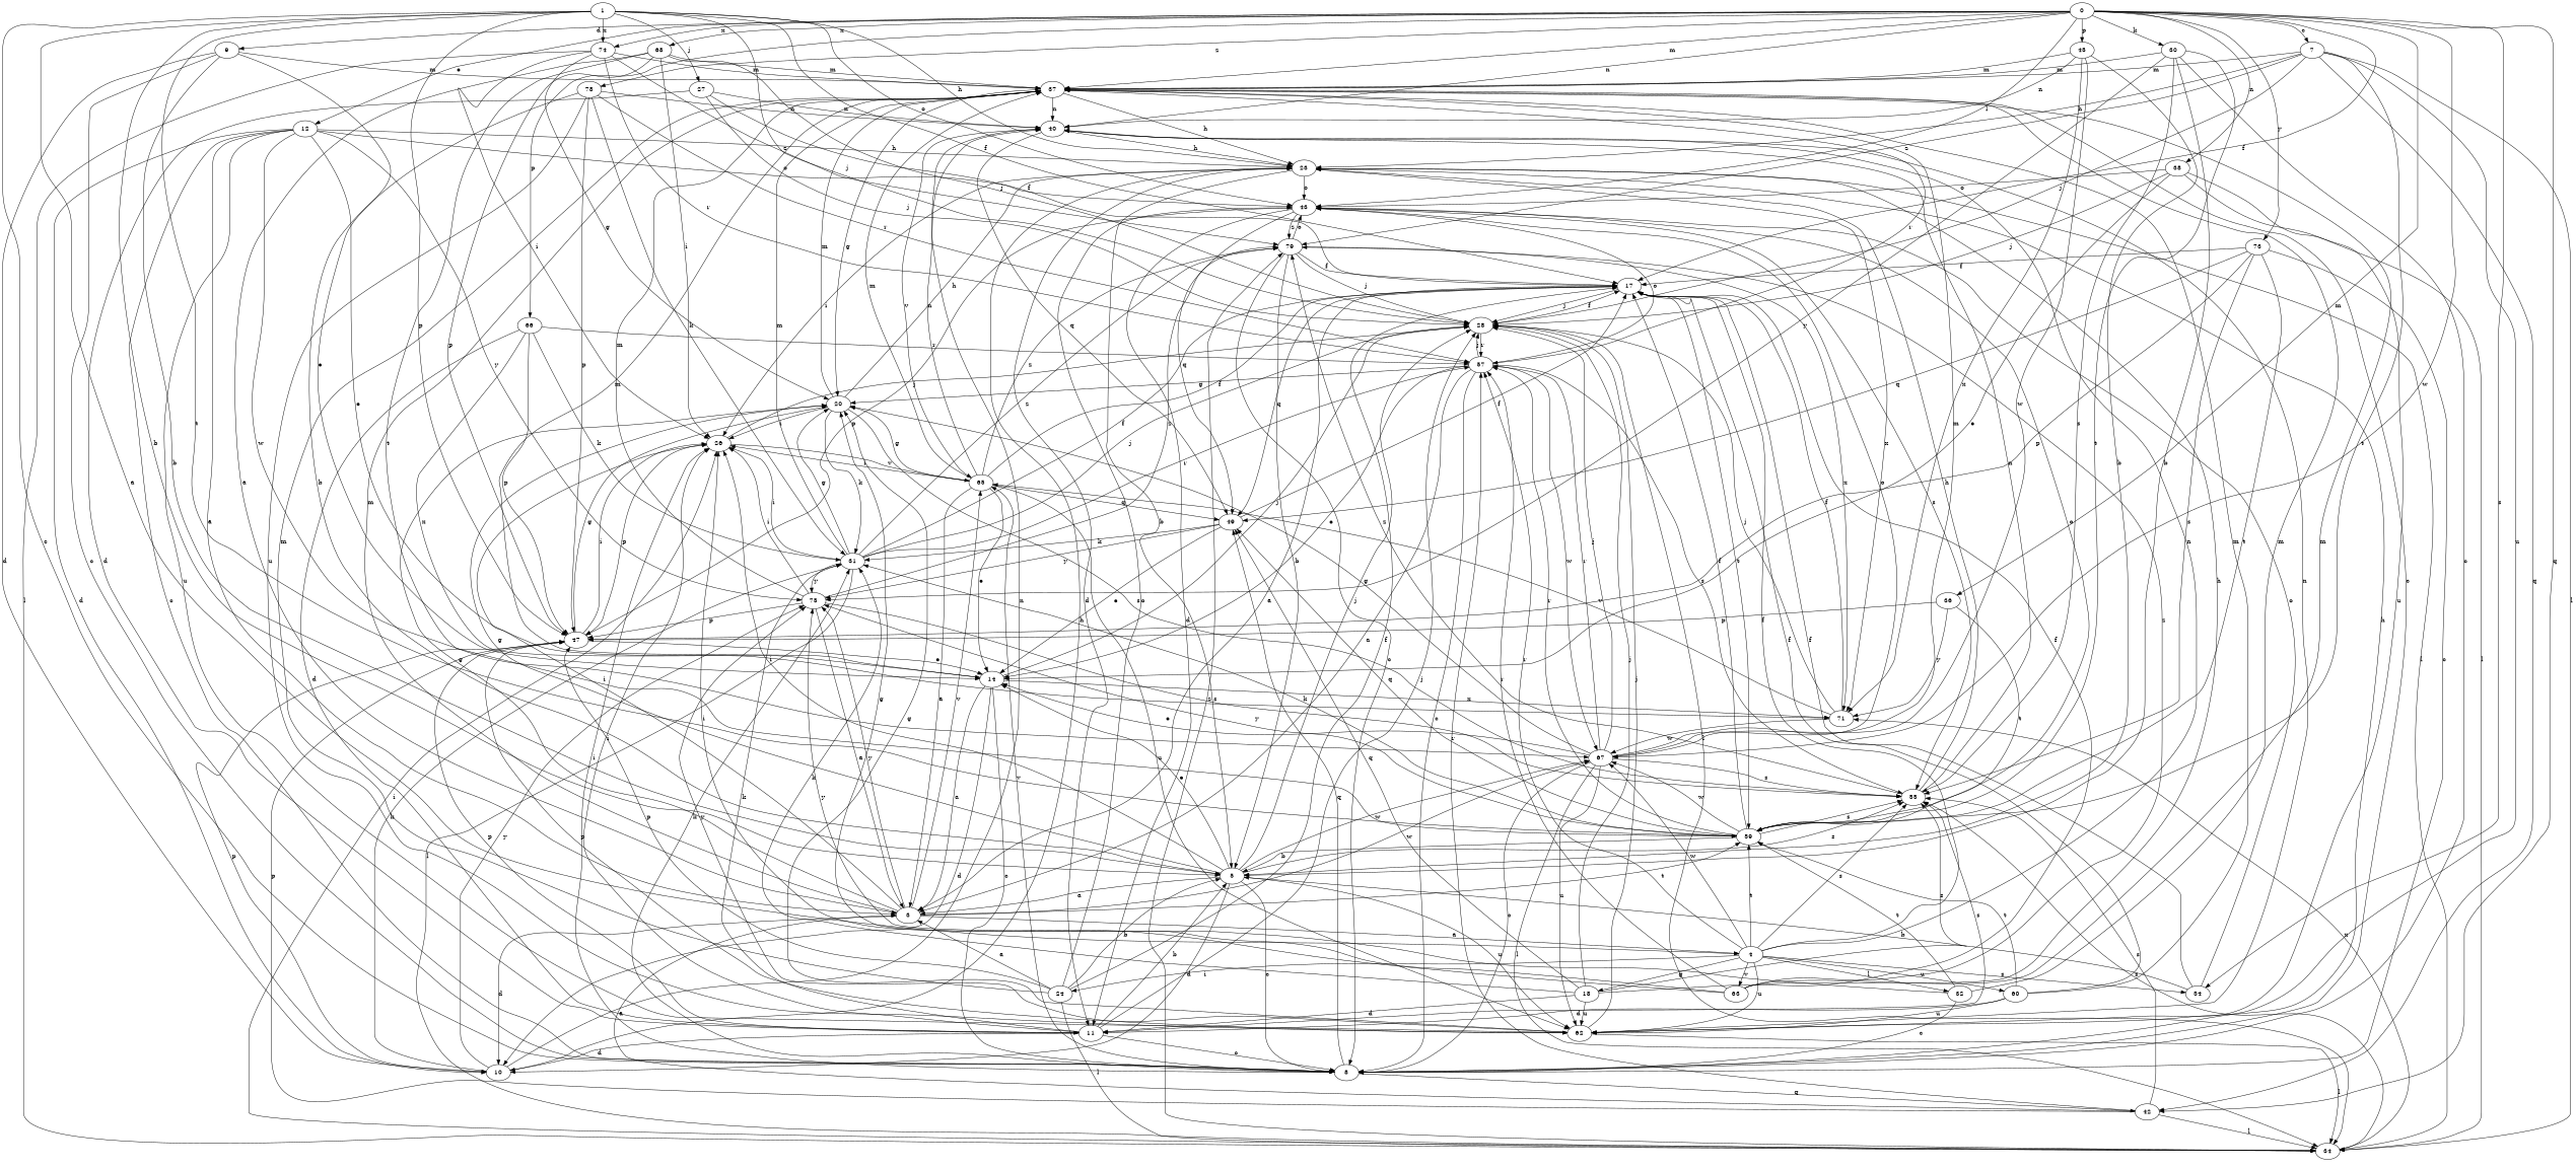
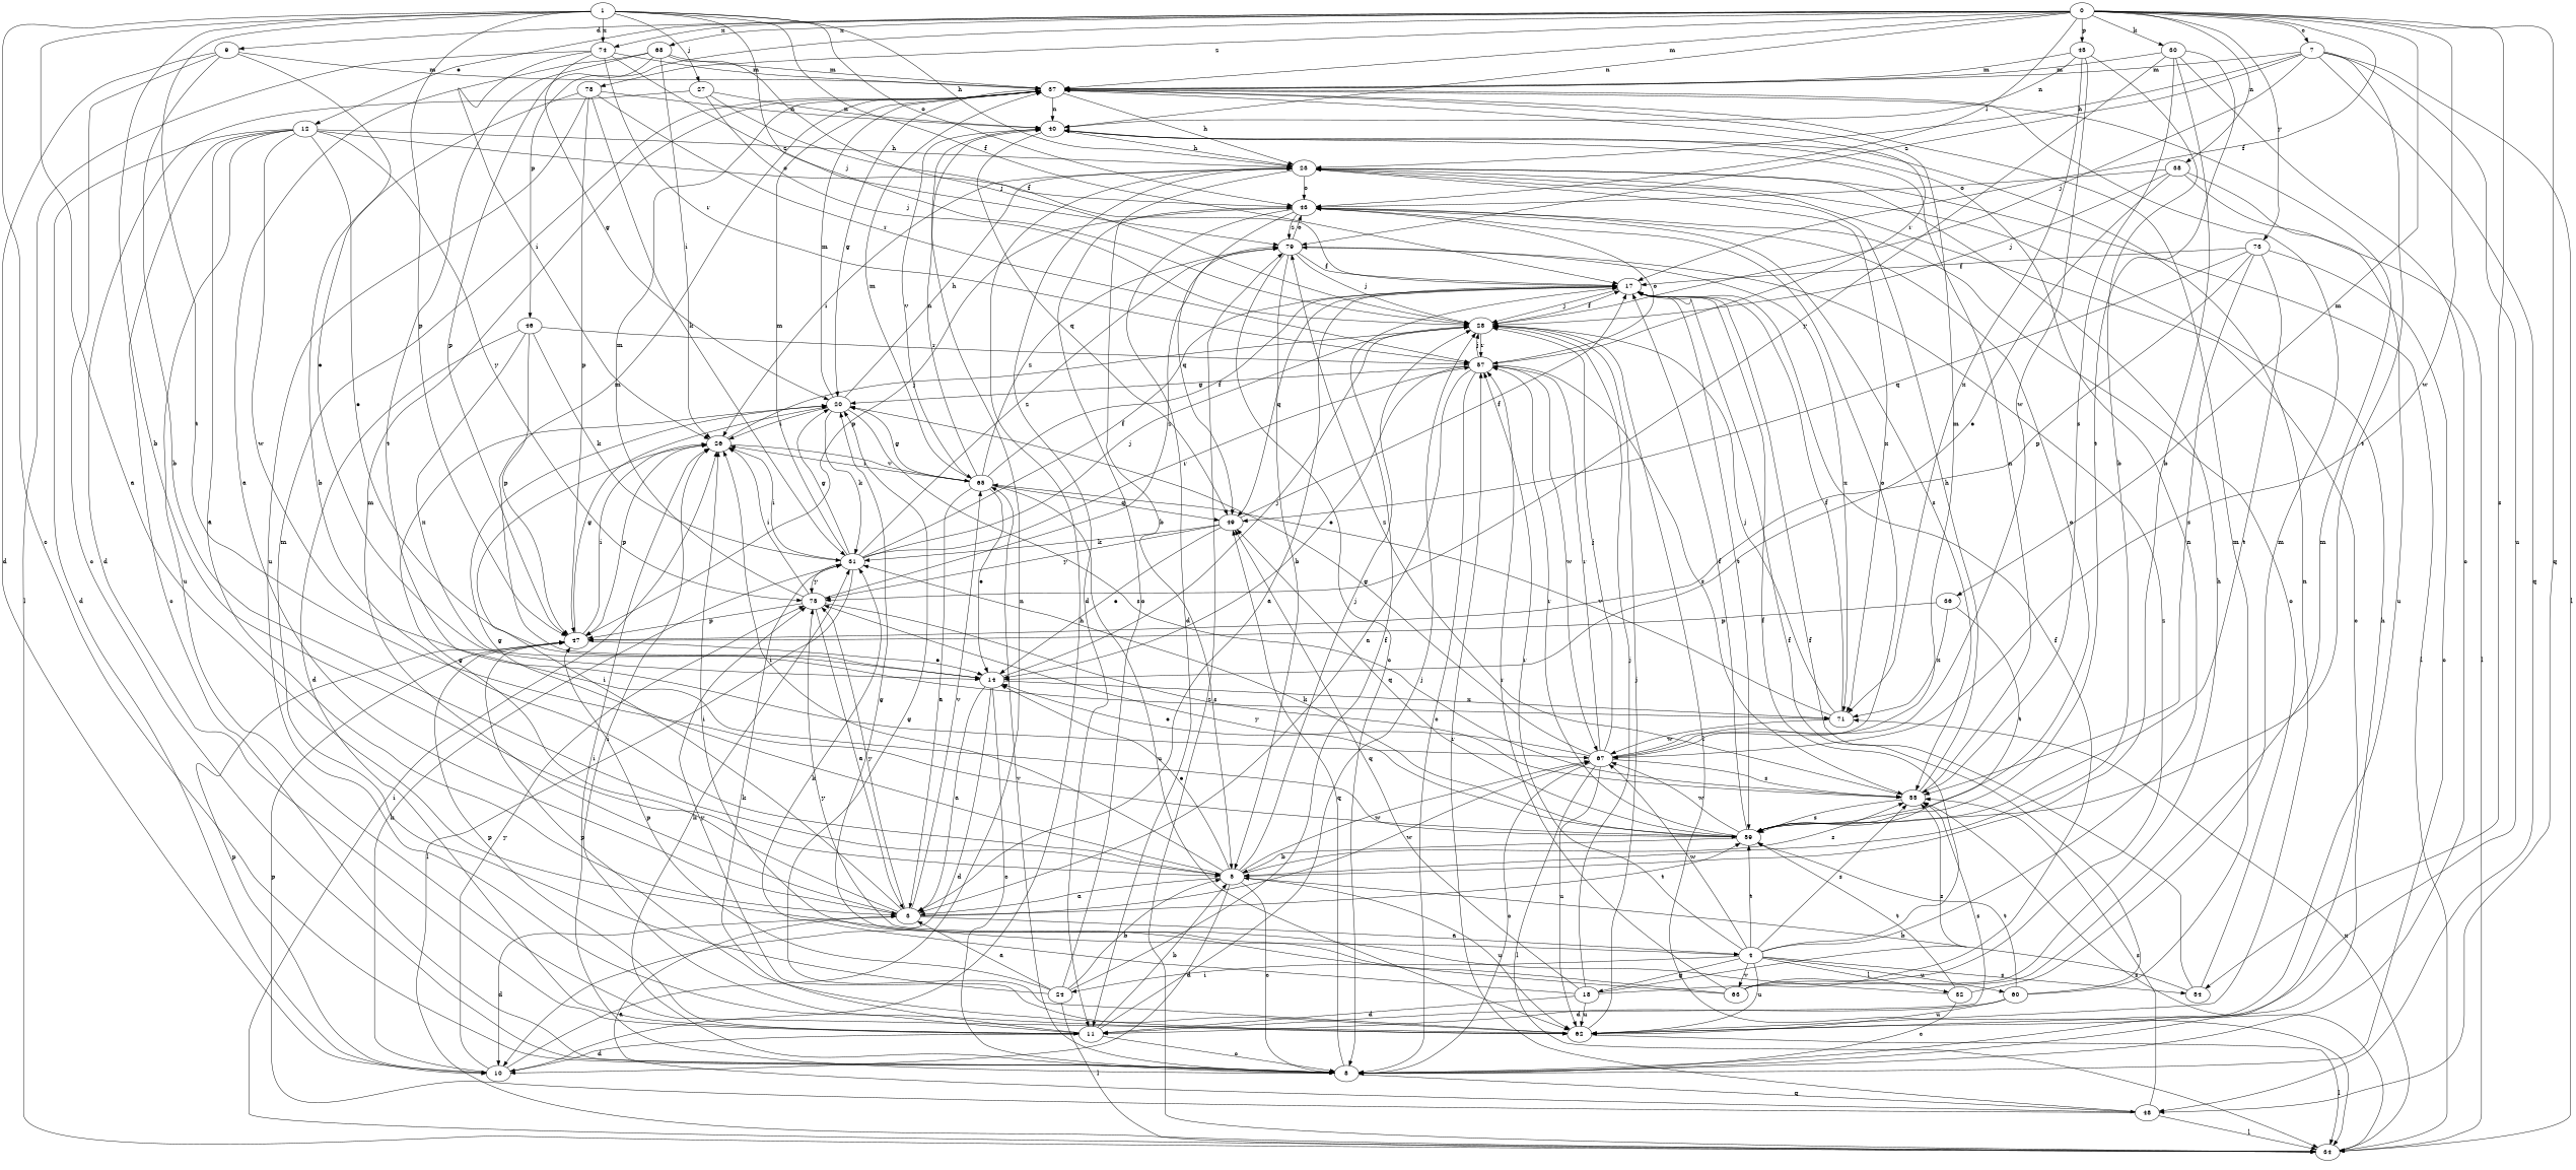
  strict digraph {
    0
    7
    9
    12
    17
    30
    36
    37
    38
    40
    43
    45
-   46 [label=66]
-   48 [label=42]
+   46
+   48
    54
    67
    68
    n18 [label=74]
    73
    78
    23
    28
    59
    62
    34
    79
    5
    8
    10
    14
    3
    75
    49
    55
    47
    71
    n37 [label=57]
    20
    65
    11
    31
    26
    1
    n44 [label=4]
    27
    18
    24
    32
    60
    63
    0 -> 7 [label=c]
    0 -> 9 [label=d]
    0 -> 12 [label=e]
    0 -> 17 [label=f]
    0 -> 30 [label=k]
    0 -> 36 [label=m]
    0 -> 37 [label=m]
    0 -> 38 [label=n]
    0 -> 40 [label=n]
    0 -> 43 [label=l]
    0 -> 45 [label=p]
    0 -> 46 [label=p]
    0 -> 48 [label=q]
    0 -> 54 [label=s]
    0 -> 67 [label=w]
    0 -> 68 [label=x]
    0 -> n18 [label=x]
    0 -> 73 [label=y]
    0 -> 78 [label=z]
    7 -> 37 [label=m]
    7 -> 48 [label=q]
    7 -> 23 [label=h]
    7 -> 28 [label=j]
    7 -> 59 [label=t]
    7 -> 62 [label=u]
    7 -> 34 [label=l]
    7 -> 79 [label=z]
    9 -> 37 [label=m]
    9 -> 5 [label=b]
    9 -> 8 [label=c]
    9 -> 10 [label=d]
    9 -> 14 [label=e]
    12 -> 43 [label=o]
    12 -> 67 [label=w]
    12 -> 23 [label=h]
    12 -> 62 [label=u]
    12 -> 8 [label=c]
    12 -> 10 [label=d]
    12 -> 14 [label=e]
    12 -> 3 [label=a]
    12 -> 75 [label=y]
    17 -> 28 [label=j]
    17 -> 59 [label=t]
    17 -> 3 [label=a]
    17 -> 49 [label=q]
    30 -> 37 [label=m]
    30 -> 59 [label=t]
    30 -> 5 [label=b]
    30 -> 8 [label=c]
    30 -> 75 [label=y]
    30 -> 55 [label=s]
    36 -> 59 [label=t]
    36 -> 47 [label=p]
-   36 -> 71 [label=y]
+   36 -> 71 [label=x]
    37 -> 40 [label=n]
    37 -> 23 [label=h]
    37 -> n37 [label=r]
    37 -> 20 [label=g]
    38 -> 43 [label=o]
    38 -> 28 [label=j]
    38 -> 62 [label=u]
    38 -> 34 [label=l]
    38 -> 14 [label=e]
    40 -> 23 [label=h]
    40 -> 49 [label=q]
    40 -> 65 [label=v]
    43 -> 79 [label=z]
    43 -> 49 [label=q]
    43 -> 55 [label=s]
    43 -> 47 [label=p]
    43 -> 11 [label=d]
    45 -> 37 [label=m]
    45 -> 40 [label=n]
    45 -> 67 [label=w]
    45 -> 5 [label=b]
    45 -> 71 [label=x]
    46 -> 47 [label=p]
    46 -> 71 [label=x]
    46 -> n37 [label=r]
    46 -> 11 [label=d]
    46 -> 31 [label=k]
    48 -> 34 [label=l]
    48 -> 3 [label=a]
    48 -> 55 [label=s]
    48 -> 47 [label=p]
    48 -> n37 [label=r]
    54 -> 17 [label=f]
    54 -> 43 [label=o]
    54 -> 5 [label=b]
    67 -> 37 [label=m]
    67 -> 43 [label=o]
    67 -> 28 [label=j]
    67 -> 62 [label=u]
    67 -> 34 [label=l]
    67 -> 8 [label=c]
    67 -> 14 [label=e]
    67 -> 55 [label=s]
    67 -> n37 [label=r]
    67 -> 20 [label=g]
    68 -> 37 [label=m]
    68 -> 28 [label=j]
    68 -> 59 [label=t]
    68 -> 3 [label=a]
    68 -> 47 [label=p]
    68 -> 26 [label=i]
    n18 -> 37 [label=m]
    n18 -> 34 [label=l]
    n18 -> 79 [label=z]
    n18 -> n37 [label=r]
    n18 -> 20 [label=g]
    n18 -> 26 [label=i]
    73 -> 17 [label=f]
    73 -> 59 [label=t]
    73 -> 8 [label=c]
    73 -> 49 [label=q]
    73 -> 55 [label=s]
    73 -> 47 [label=p]
    78 -> 40 [label=n]
    78 -> 62 [label=u]
    78 -> 5 [label=b]
    78 -> 47 [label=p]
    78 -> n37 [label=r]
    78 -> 31 [label=k]
    23 -> 43 [label=o]
    23 -> 34 [label=l]
    23 -> 5 [label=b]
-   37 -> 8 [label=c]
+   23 -> 8 [label=c]
    23 -> 71 [label=x]
    23 -> 11 [label=d]
    23 -> 26 [label=i]
    28 -> 17 [label=f]
    28 -> 34 [label=l]
    28 -> n37 [label=r]
    59 -> 17 [label=f]
    59 -> 43 [label=o]
    59 -> 67 [label=w]
    59 -> 5 [label=b]
    59 -> 75 [label=y]
    59 -> 49 [label=q]
-   59 -> 55 [label=s]
+   55 -> 59 [label=s]
    59 -> n37 [label=r]
    59 -> 31 [label=k]
    62 -> 40 [label=n]
    62 -> 28 [label=j]
    62 -> 34 [label=l]
    62 -> 75 [label=y]
    62 -> 47 [label=p]
    62 -> 20 [label=g]
    34 -> 79 [label=z]
    34 -> 55 [label=s]
    34 -> 71 [label=x]
    34 -> 26 [label=i]
    79 -> 17 [label=f]
    79 -> 43 [label=o]
    79 -> 28 [label=j]
    79 -> 5 [label=b]
    79 -> 8 [label=c]
    79 -> 71 [label=x]
    5 -> 67 [label=w]
    5 -> 28 [label=j]
    5 -> 62 [label=u]
    5 -> 8 [label=c]
    5 -> 10 [label=d]
    5 -> 14 [label=e]
    5 -> 3 [label=a]
    5 -> 55 [label=s]
    5 -> 20 [label=g]
    5 -> 26 [label=i]
    8 -> 48 [label=q]
    8 -> 23 [label=h]
    8 -> 49 [label=q]
    8 -> 65 [label=v]
    8 -> 31 [label=k]
    8 -> 26 [label=i]
    10 -> 40 [label=n]
    10 -> 23 [label=h]
    10 -> 75 [label=y]
    10 -> 47 [label=p]
    10 -> 31 [label=k]
    14 -> 37 [label=m]
    14 -> 28 [label=j]
    14 -> 8 [label=c]
    14 -> 10 [label=d]
    14 -> 3 [label=a]
    14 -> 71 [label=x]
    3 -> 37 [label=m]
    3 -> 67 [label=w]
    3 -> 59 [label=t]
    3 -> 10 [label=d]
    3 -> 75 [label=y]
    3 -> 20 [label=g]
    3 -> 65 [label=v]
    3 -> 26 [label=i]
    3 -> n44 [label=a]
    75 -> 37 [label=m]
    75 -> 79 [label=z]
    75 -> 3 [label=a]
    75 -> 55 [label=s]
    75 -> 47 [label=p]
    75 -> 26 [label=i]
    49 -> 17 [label=f]
    49 -> 14 [label=e]
    49 -> 75 [label=y]
    49 -> 31 [label=k]
    55 -> 40 [label=n]
    55 -> 23 [label=h]
    55 -> 79 [label=z]
    47 -> 14 [label=e]
    47 -> 20 [label=g]
    47 -> 26 [label=i]
    71 -> 17 [label=f]
    71 -> 67 [label=w]
    71 -> 28 [label=j]
    71 -> 65 [label=v]
    n37 -> 43 [label=o]
    n37 -> 67 [label=w]
    n37 -> 28 [label=j]
    n37 -> 8 [label=c]
    n37 -> 14 [label=e]
    n37 -> 3 [label=a]
    n37 -> 55 [label=s]
    n37 -> 20 [label=g]
    20 -> 37 [label=m]
    20 -> 23 [label=h]
    20 -> 55 [label=s]
    20 -> 31 [label=k]
    20 -> 26 [label=i]
    65 -> 17 [label=f]
    65 -> 37 [label=m]
    65 -> 40 [label=n]
    65 -> 62 [label=u]
    65 -> 79 [label=z]
    65 -> 14 [label=e]
    65 -> 3 [label=a]
    65 -> 49 [label=q]
    65 -> 20 [label=g]
    65 -> 26 [label=i]
    11 -> 28 [label=j]
    11 -> 5 [label=b]
    11 -> 8 [label=c]
    11 -> 10 [label=d]
    11 -> 55 [label=s]
    11 -> 47 [label=p]
    11 -> 31 [label=k]
    11 -> 26 [label=i]
    31 -> 17 [label=f]
    31 -> 37 [label=m]
    31 -> 28 [label=j]
    31 -> 34 [label=l]
    31 -> 79 [label=z]
    31 -> 75 [label=y]
    31 -> n37 [label=r]
    31 -> 20 [label=g]
    31 -> 26 [label=i]
    26 -> 28 [label=j]
    26 -> 47 [label=p]
    26 -> 65 [label=v]
    1 -> 17 [label=f]
    1 -> 43 [label=o]
    1 -> n18 [label=x]
    1 -> 23 [label=h]
    1 -> 28 [label=j]
    1 -> 59 [label=t]
    1 -> 5 [label=b]
    1 -> 8 [label=c]
    1 -> 47 [label=p]
    1 -> n44 [label=a]
    1 -> 27 [label=j]
    n44 -> 17 [label=f]
    n44 -> 40 [label=n]
    n44 -> 54 [label=s]
    n44 -> 67 [label=w]
    n44 -> 59 [label=t]
    n44 -> 62 [label=u]
    n44 -> 55 [label=s]
    n44 -> n37 [label=r]
    n44 -> 18 [label=g]
    n44 -> 24 [label=i]
    n44 -> 32 [label=l]
    n44 -> 60 [label=u]
    n44 -> 63 [label=v]
    27 -> 17 [label=f]
    27 -> 40 [label=n]
    27 -> 28 [label=j]
    27 -> 11 [label=d]
    18 -> 17 [label=f]
    18 -> 28 [label=j]
    18 -> 62 [label=u]
    18 -> 49 [label=q]
    18 -> 55 [label=s]
    18 -> 11 [label=d]
    18 -> 31 [label=k]
    24 -> 17 [label=f]
    24 -> 37 [label=m]
    24 -> 43 [label=o]
    24 -> 34 [label=l]
    24 -> 5 [label=b]
    24 -> 3 [label=a]
    24 -> 47 [label=p]
    32 -> 37 [label=m]
    32 -> 59 [label=t]
    32 -> 8 [label=c]
    32 -> 75 [label=y]
    60 -> 17 [label=f]
    60 -> 37 [label=m]
    60 -> 59 [label=t]
    60 -> 62 [label=u]
    60 -> 11 [label=d]
    63 -> 37 [label=m]
    63 -> 23 [label=h]
    63 -> 79 [label=z]
    63 -> n37 [label=r]
    63 -> 20 [label=g]
    63 -> 26 [label=i]
  }
